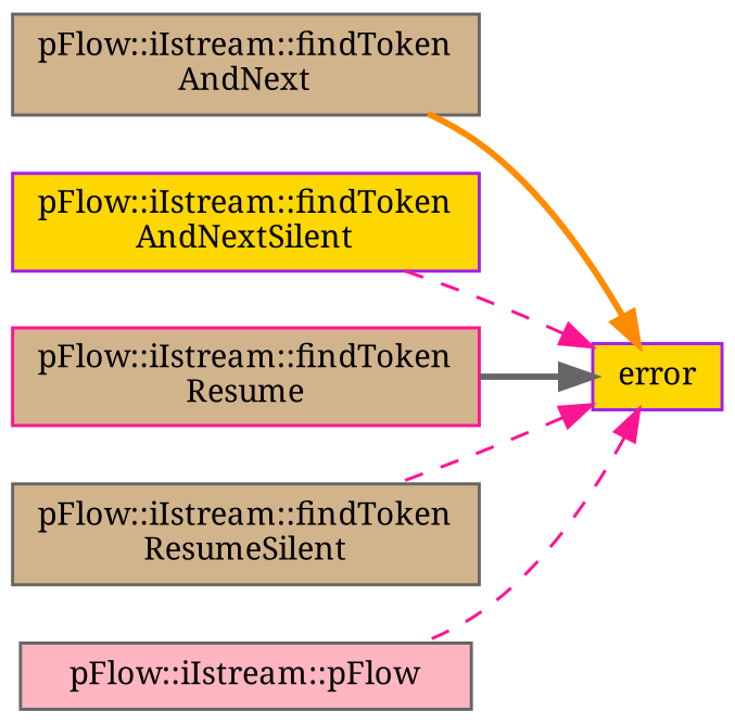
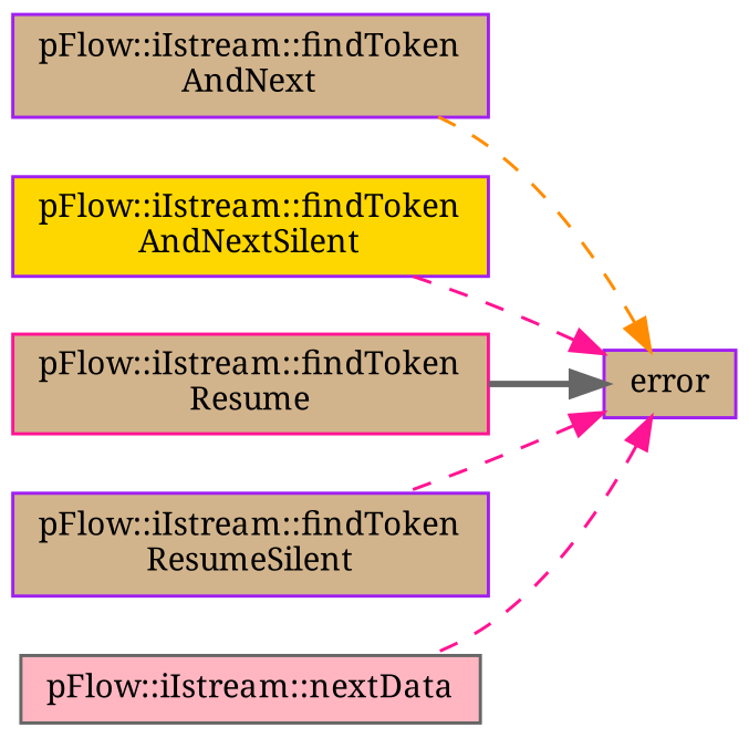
  digraph {
    fontname="Noto Serif"
    rankdir=RL
    node [color=purple fillcolor=tan fontname="Noto Serif" fontsize=10 shape=record style=filled]
    edge [color=deeppink dir=back fontname="Noto Serif" fontsize=10 labelfontname=Helvetica labelfontsize=10 style=dashed]
-   n1 [fillcolor=gold fontcolor=black height=0.2 label=error width=0.4]
-   n2 [color=gray40 height=0.2 label="pFlow::iIstream::findToken\lAndNext" width=0.4]
+   n1 [fontcolor=black height=0.2 label=error width=0.4]
+   n2 [height=0.2 label="pFlow::iIstream::findToken\lAndNext" width=0.4]
    n3 [fillcolor=gold height=0.2 label="pFlow::iIstream::findToken\lAndNextSilent" width=0.4]
    n4 [color=deeppink height=0.2 label="pFlow::iIstream::findToken\lResume" width=0.4]
-   n5 [color=gray40 height=0.2 label="pFlow::iIstream::findToken\lResumeSilent" width=0.4]
-   n6 [color=gray40 fillcolor=lightpink height=0.2 label="pFlow::iIstream::pFlow" width=0.4]
-   n1 -> n2 [color=darkorange style=bold]
+   n5 [height=0.2 label="pFlow::iIstream::findToken\lResumeSilent" width=0.4]
+   n6 [color=gray40 fillcolor=lightpink height=0.2 label="pFlow::iIstream::nextData" width=0.4]
+   n1 -> n2 [color=darkorange]
    n1 -> n3
    n1 -> n4 [color=gray40 style=bold]
    n1 -> n5
    n1 -> n6
  }
